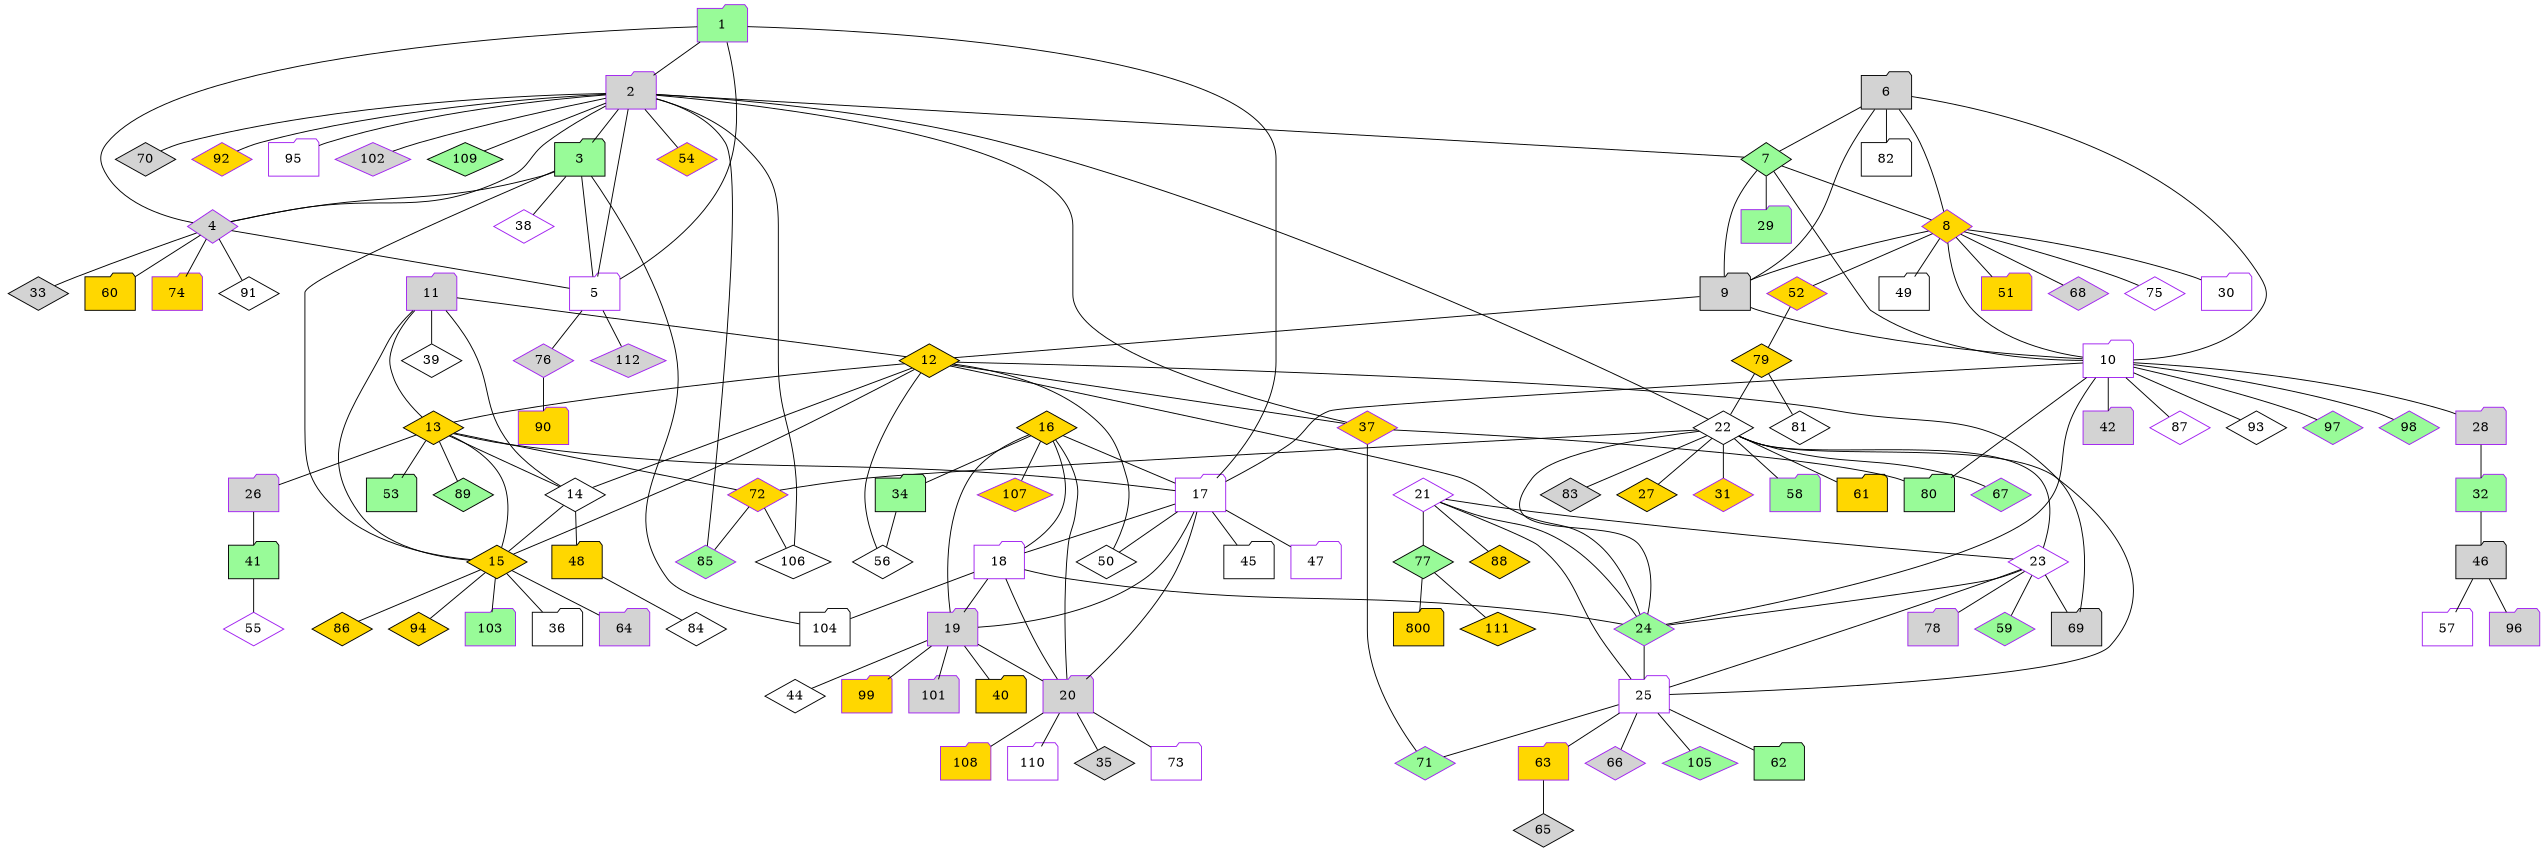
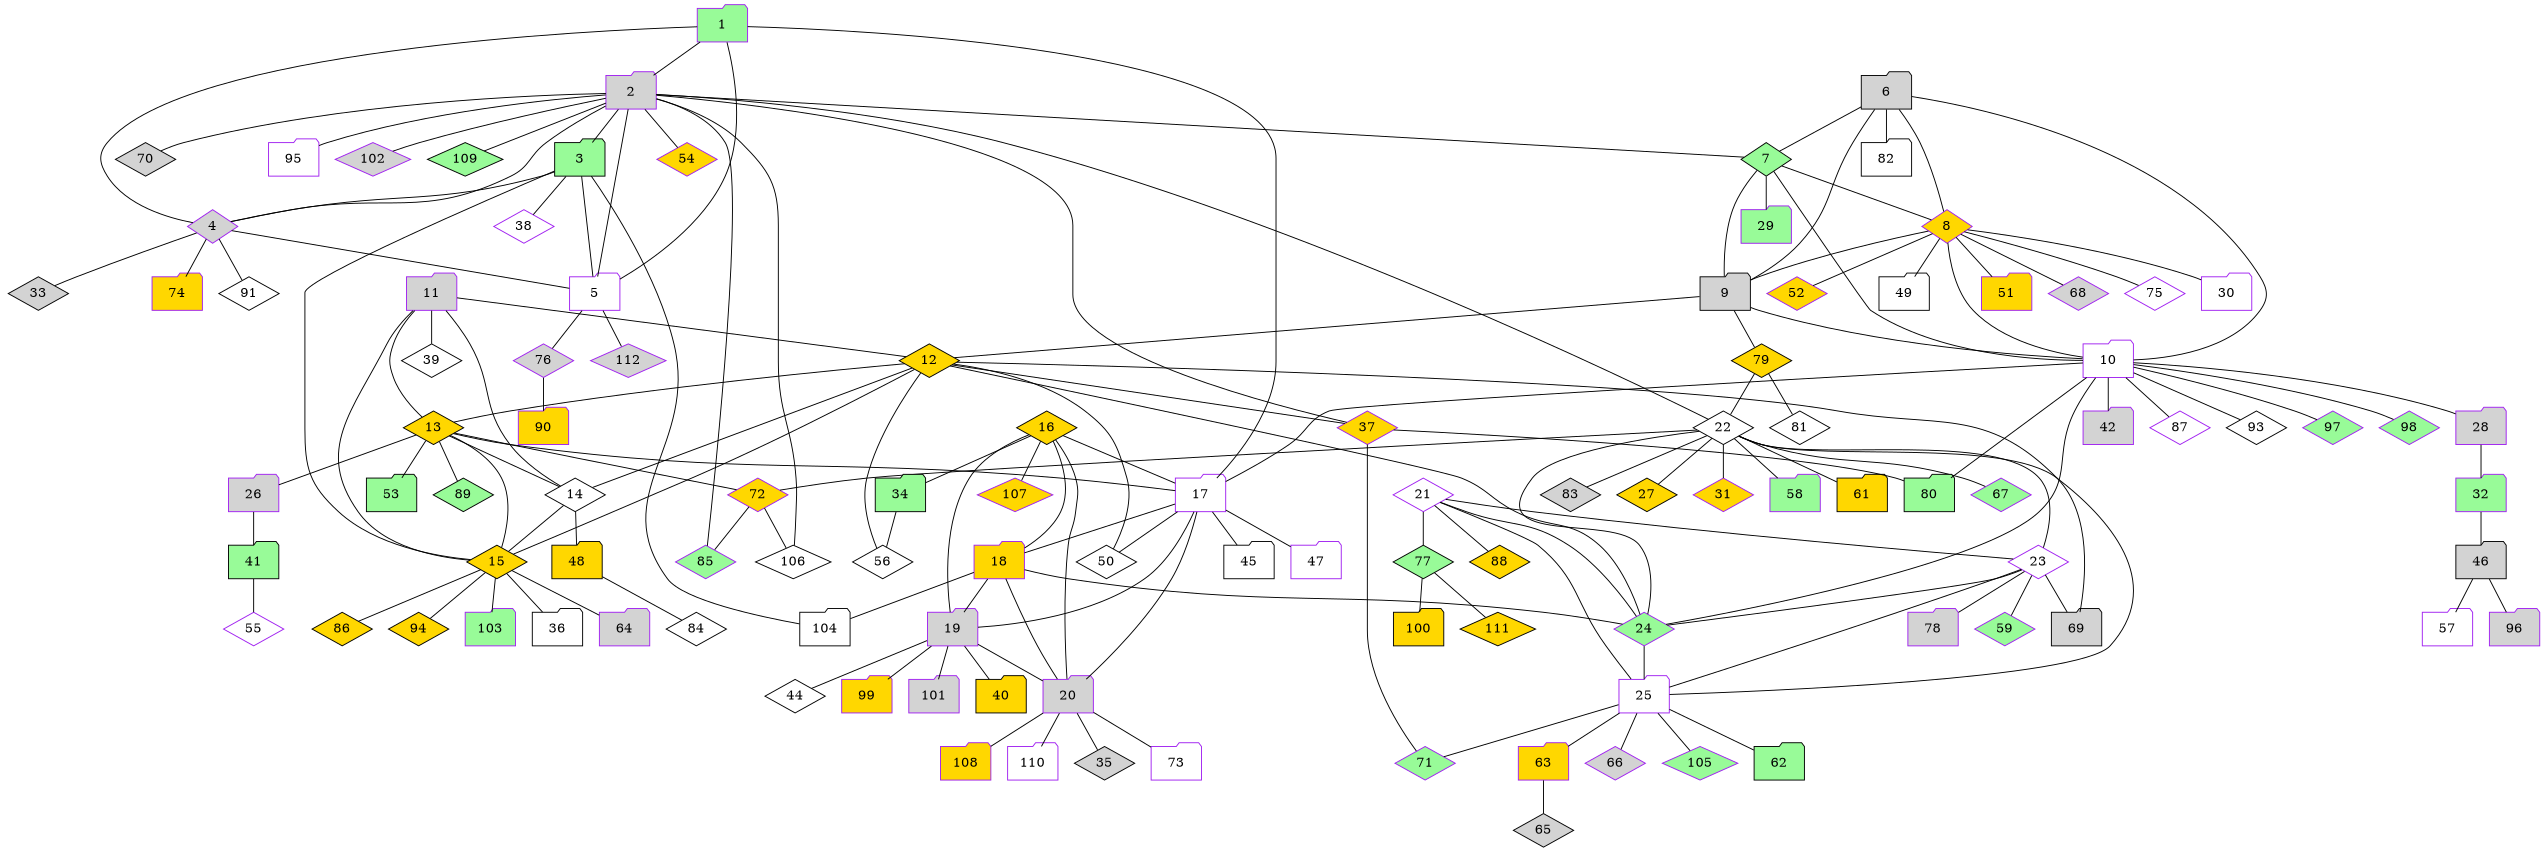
  graph {
    node [color=purple fillcolor=white shape=diamond style=filled]
    1 [fillcolor=palegreen shape=folder]
    2 [fillcolor=lightgrey shape=folder]
    4 [fillcolor=lightgrey]
    5 [shape=folder]
    17 [shape=folder]
    3 [color=black fillcolor=palegreen shape=folder]
    7 [color=black fillcolor=palegreen]
    22 [color=black]
    37 [fillcolor=gold]
    54 [fillcolor=gold]
    70 [color=black fillcolor=lightgrey]
    85 [fillcolor=palegreen]
-   92 [fillcolor=gold]
    95 [shape=folder]
    102 [fillcolor=lightgrey]
    106 [color=black]
    109 [color=black fillcolor=palegreen]
    15 [color=black fillcolor=gold]
    38
    104 [color=black shape=folder]
    33 [color=black fillcolor=lightgrey]
-   60 [color=black fillcolor=gold shape=folder]
    74 [fillcolor=gold shape=folder]
    91 [color=black]
    76 [fillcolor=lightgrey]
    112 [fillcolor=lightgrey]
    50 [color=black]
-   18 [shape=folder]
+   18 [fillcolor=gold shape=folder]
    19 [fillcolor=lightgrey shape=folder]
    20 [fillcolor=lightgrey shape=folder]
    45 [color=black shape=folder]
    47 [shape=folder]
    8 [fillcolor=gold]
    9 [color=black fillcolor=lightgrey shape=folder]
    10 [shape=folder]
    29 [fillcolor=palegreen shape=folder]
    24 [fillcolor=palegreen]
    72 [fillcolor=gold]
    23
    25 [shape=folder]
    27 [color=black fillcolor=gold]
    31 [fillcolor=gold]
    58 [fillcolor=palegreen shape=folder]
    61 [color=black fillcolor=gold shape=folder]
    67 [fillcolor=palegreen]
    83 [color=black fillcolor=lightgrey]
    80 [color=black fillcolor=palegreen shape=folder]
    71 [fillcolor=palegreen]
    36 [color=black shape=folder]
    64 [fillcolor=lightgrey shape=folder]
    86 [color=black fillcolor=gold]
    94 [color=black fillcolor=gold]
    103 [fillcolor=palegreen shape=folder]
    90 [fillcolor=gold shape=folder]
    6 [color=black fillcolor=lightgrey shape=folder]
    82 [color=black shape=folder]
    30 [shape=folder]
    49 [color=black shape=folder]
    51 [fillcolor=gold shape=folder]
    52 [fillcolor=gold]
    68 [fillcolor=lightgrey]
    75
    12 [color=black fillcolor=gold]
    28 [fillcolor=lightgrey shape=folder]
    42 [fillcolor=lightgrey shape=folder]
    87
    93 [color=black]
    97 [fillcolor=palegreen]
    98 [fillcolor=palegreen]
    79 [color=black fillcolor=gold]
    13 [color=black fillcolor=gold]
    14 [color=black]
    56 [color=black]
    69 [color=black fillcolor=lightgrey shape=folder]
    32 [fillcolor=palegreen shape=folder]
    11 [fillcolor=lightgrey shape=folder]
    39 [color=black]
    26 [fillcolor=lightgrey shape=folder]
    53 [color=black fillcolor=palegreen shape=folder]
    89 [color=black fillcolor=palegreen]
    48 [color=black fillcolor=gold shape=folder]
    41 [color=black fillcolor=palegreen shape=folder]
    84 [color=black]
    16 [color=black fillcolor=gold]
    34 [color=black fillcolor=palegreen shape=folder]
    107 [fillcolor=gold]
    40 [color=black fillcolor=gold shape=folder]
    44 [color=black]
    99 [fillcolor=gold shape=folder]
    101 [fillcolor=lightgrey shape=folder]
    35 [color=black fillcolor=lightgrey]
    73 [shape=folder]
    108 [fillcolor=gold shape=folder]
    110 [shape=folder]
    21
    77 [color=black fillcolor=palegreen]
    88 [color=black fillcolor=gold]
    59 [fillcolor=palegreen]
    78 [fillcolor=lightgrey shape=folder]
    62 [color=black fillcolor=palegreen shape=folder]
    63 [fillcolor=gold shape=folder]
    66 [fillcolor=lightgrey]
    105 [fillcolor=palegreen]
-   100 [color=black fillcolor=gold shape=folder label=800]
+   100 [color=black fillcolor=gold shape=folder]
    111 [color=black fillcolor=gold]
    65 [color=black fillcolor=lightgrey]
    55
    46 [color=black fillcolor=lightgrey shape=folder]
    57 [shape=folder]
    96 [fillcolor=lightgrey shape=folder]
    81 [color=black]
    1 -- 2
    1 -- 4
    1 -- 5
    1 -- 17
    2 -- 4
    2 -- 5
    2 -- 3
    2 -- 7
    2 -- 22
    2 -- 37
    2 -- 54
    2 -- 70
    2 -- 85
-   2 -- 92
    2 -- 95
    2 -- 102
    2 -- 106
    2 -- 109
    4 -- 5
    4 -- 33
-   4 -- 60
    4 -- 74
    4 -- 91
    5 -- 76
    5 -- 112
    17 -- 50
    17 -- 18
    17 -- 19
    17 -- 20
    17 -- 45
    17 -- 47
    3 -- 4
    3 -- 5
    3 -- 15
    3 -- 38
    3 -- 104
    7 -- 8
    7 -- 9
    7 -- 10
    7 -- 29
    22 -- 24
    22 -- 72
    22 -- 23
    22 -- 25
    22 -- 27
    22 -- 31
    22 -- 58
    22 -- 61
    22 -- 67
    22 -- 83
    37 -- 80
    37 -- 71
    15 -- 36
    15 -- 64
    15 -- 86
    15 -- 94
    15 -- 103
    76 -- 90
    18 -- 104
    18 -- 19
    18 -- 20
    18 -- 24
    19 -- 20
    19 -- 40
    19 -- 44
    19 -- 99
    19 -- 101
    20 -- 35
    20 -- 73
    20 -- 108
    20 -- 110
    8 -- 9
    8 -- 10
    8 -- 30
    8 -- 49
    8 -- 51
    8 -- 52
    8 -- 68
    8 -- 75
    9 -- 10
    9 -- 12
    10 -- 17
    10 -- 24
    10 -- 80
    10 -- 28
    10 -- 42
    10 -- 87
    10 -- 93
    10 -- 97
    10 -- 98
    24 -- 25
    72 -- 85
    72 -- 106
    23 -- 24
    23 -- 25
    23 -- 69
    23 -- 59
    23 -- 78
    25 -- 71
    25 -- 62
    25 -- 63
    25 -- 66
    25 -- 105
    6 -- 7
    6 -- 8
    6 -- 9
    6 -- 10
    6 -- 82
-   52 -- 79
+   9 -- 79
    12 -- 37
    12 -- 15
    12 -- 50
    12 -- 24
    12 -- 13
    12 -- 14
    12 -- 56
    12 -- 69
    28 -- 32
    79 -- 22
    79 -- 81
    13 -- 17
    13 -- 15
    13 -- 72
    13 -- 14
    13 -- 26
    13 -- 53
    13 -- 89
    14 -- 15
    14 -- 48
    32 -- 46
    11 -- 15
    11 -- 12
    11 -- 13
    11 -- 14
    11 -- 39
    26 -- 41
    48 -- 84
    41 -- 55
    16 -- 17
    16 -- 18
    16 -- 19
    16 -- 20
    16 -- 34
    16 -- 107
    34 -- 56
    21 -- 24
    21 -- 23
    21 -- 25
    21 -- 77
    21 -- 88
    77 -- 100
    77 -- 111
    63 -- 65
    46 -- 57
    46 -- 96
  }
